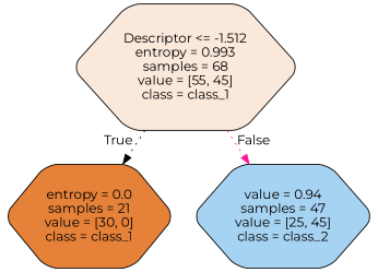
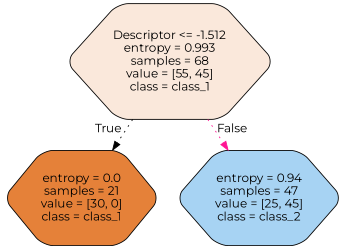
  digraph {
    fontname=Montserrat
    node [color=black fontname=Montserrat shape=hexagon style="filled, rounded"]
    edge [fontname=Montserrat labeldistance=2.5 style=dotted]
    n1 [fillcolor="#fae8db" label="Descriptor <= -1.512\nentropy = 0.993\nsamples = 68\nvalue = [55, 45]\nclass = class_1"]
    n2 [fillcolor="#e58139" label="entropy = 0.0\nsamples = 21\nvalue = [30, 0]\nclass = class_1"]
-   n3 [fillcolor="#a7d3f3" label="value = 0.94\nsamples = 47\nvalue = [25, 45]\nclass = class_2"]
+   n3 [fillcolor="#a7d3f3" label="entropy = 0.94\nsamples = 47\nvalue = [25, 45]\nclass = class_2"]
    n1 -> n2 [headlabel=True labelangle=45 color=black]
    n1 -> n3 [headlabel=False labelangle=-45 color=deeppink]
  }
